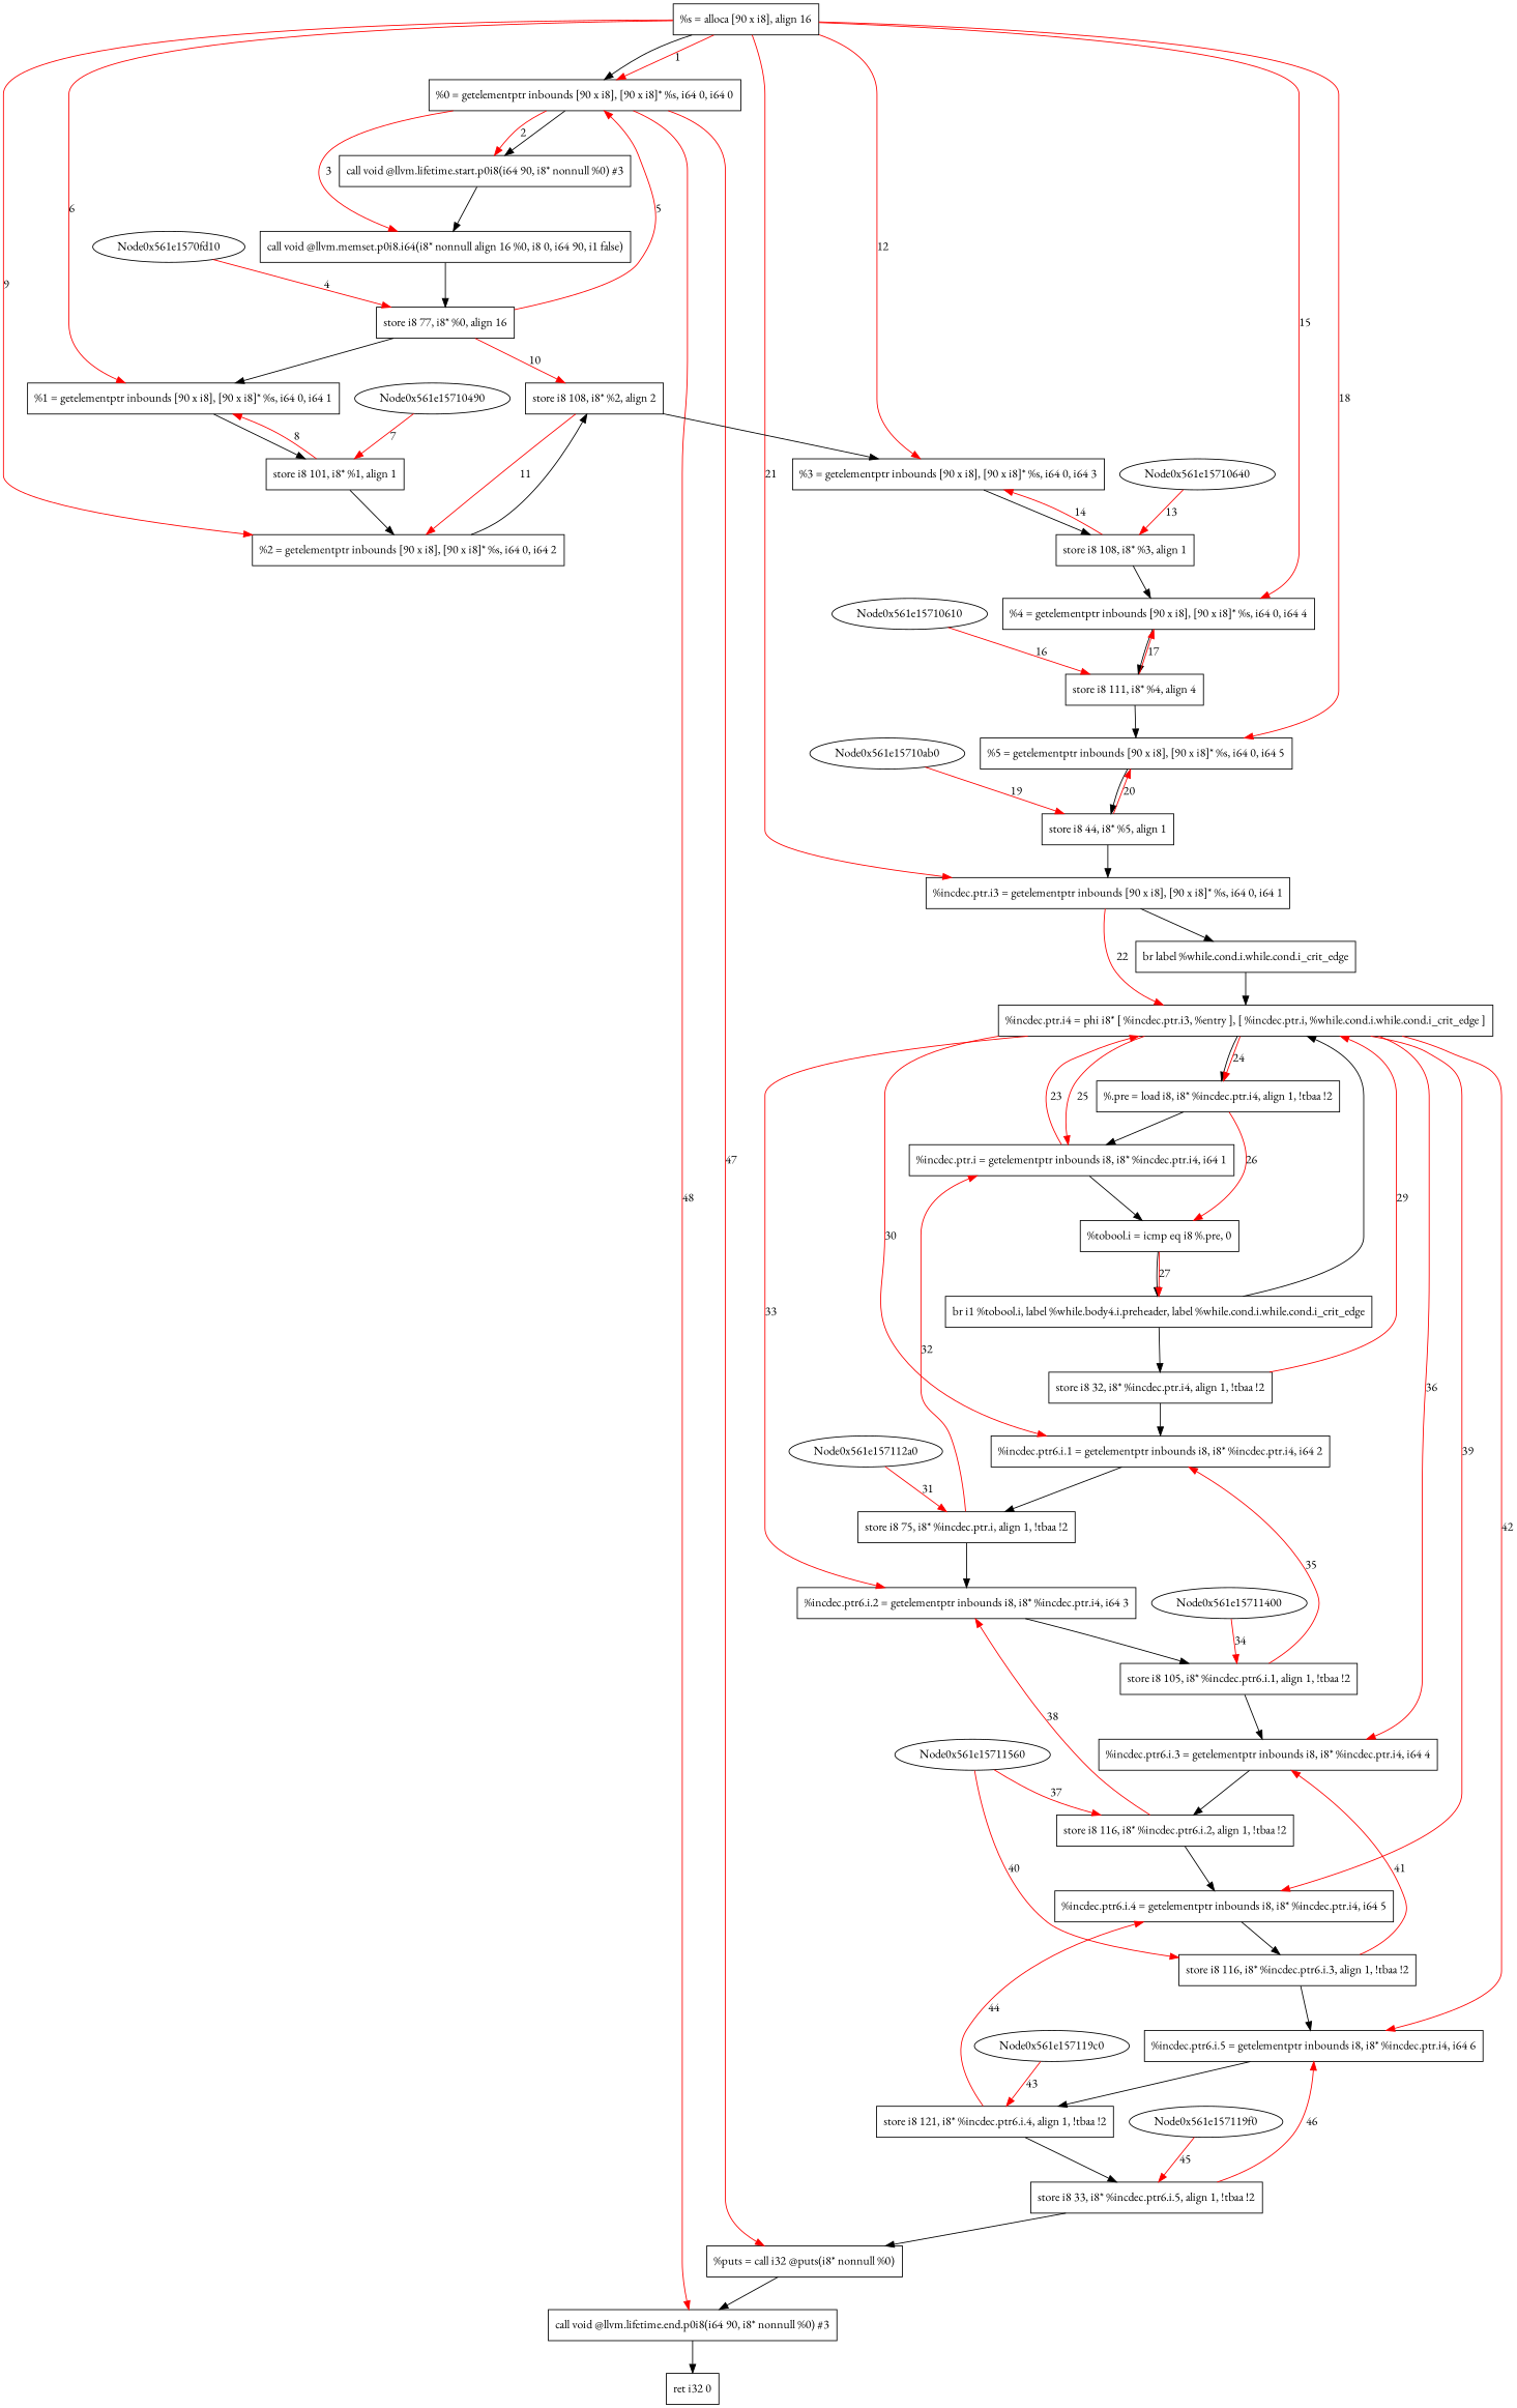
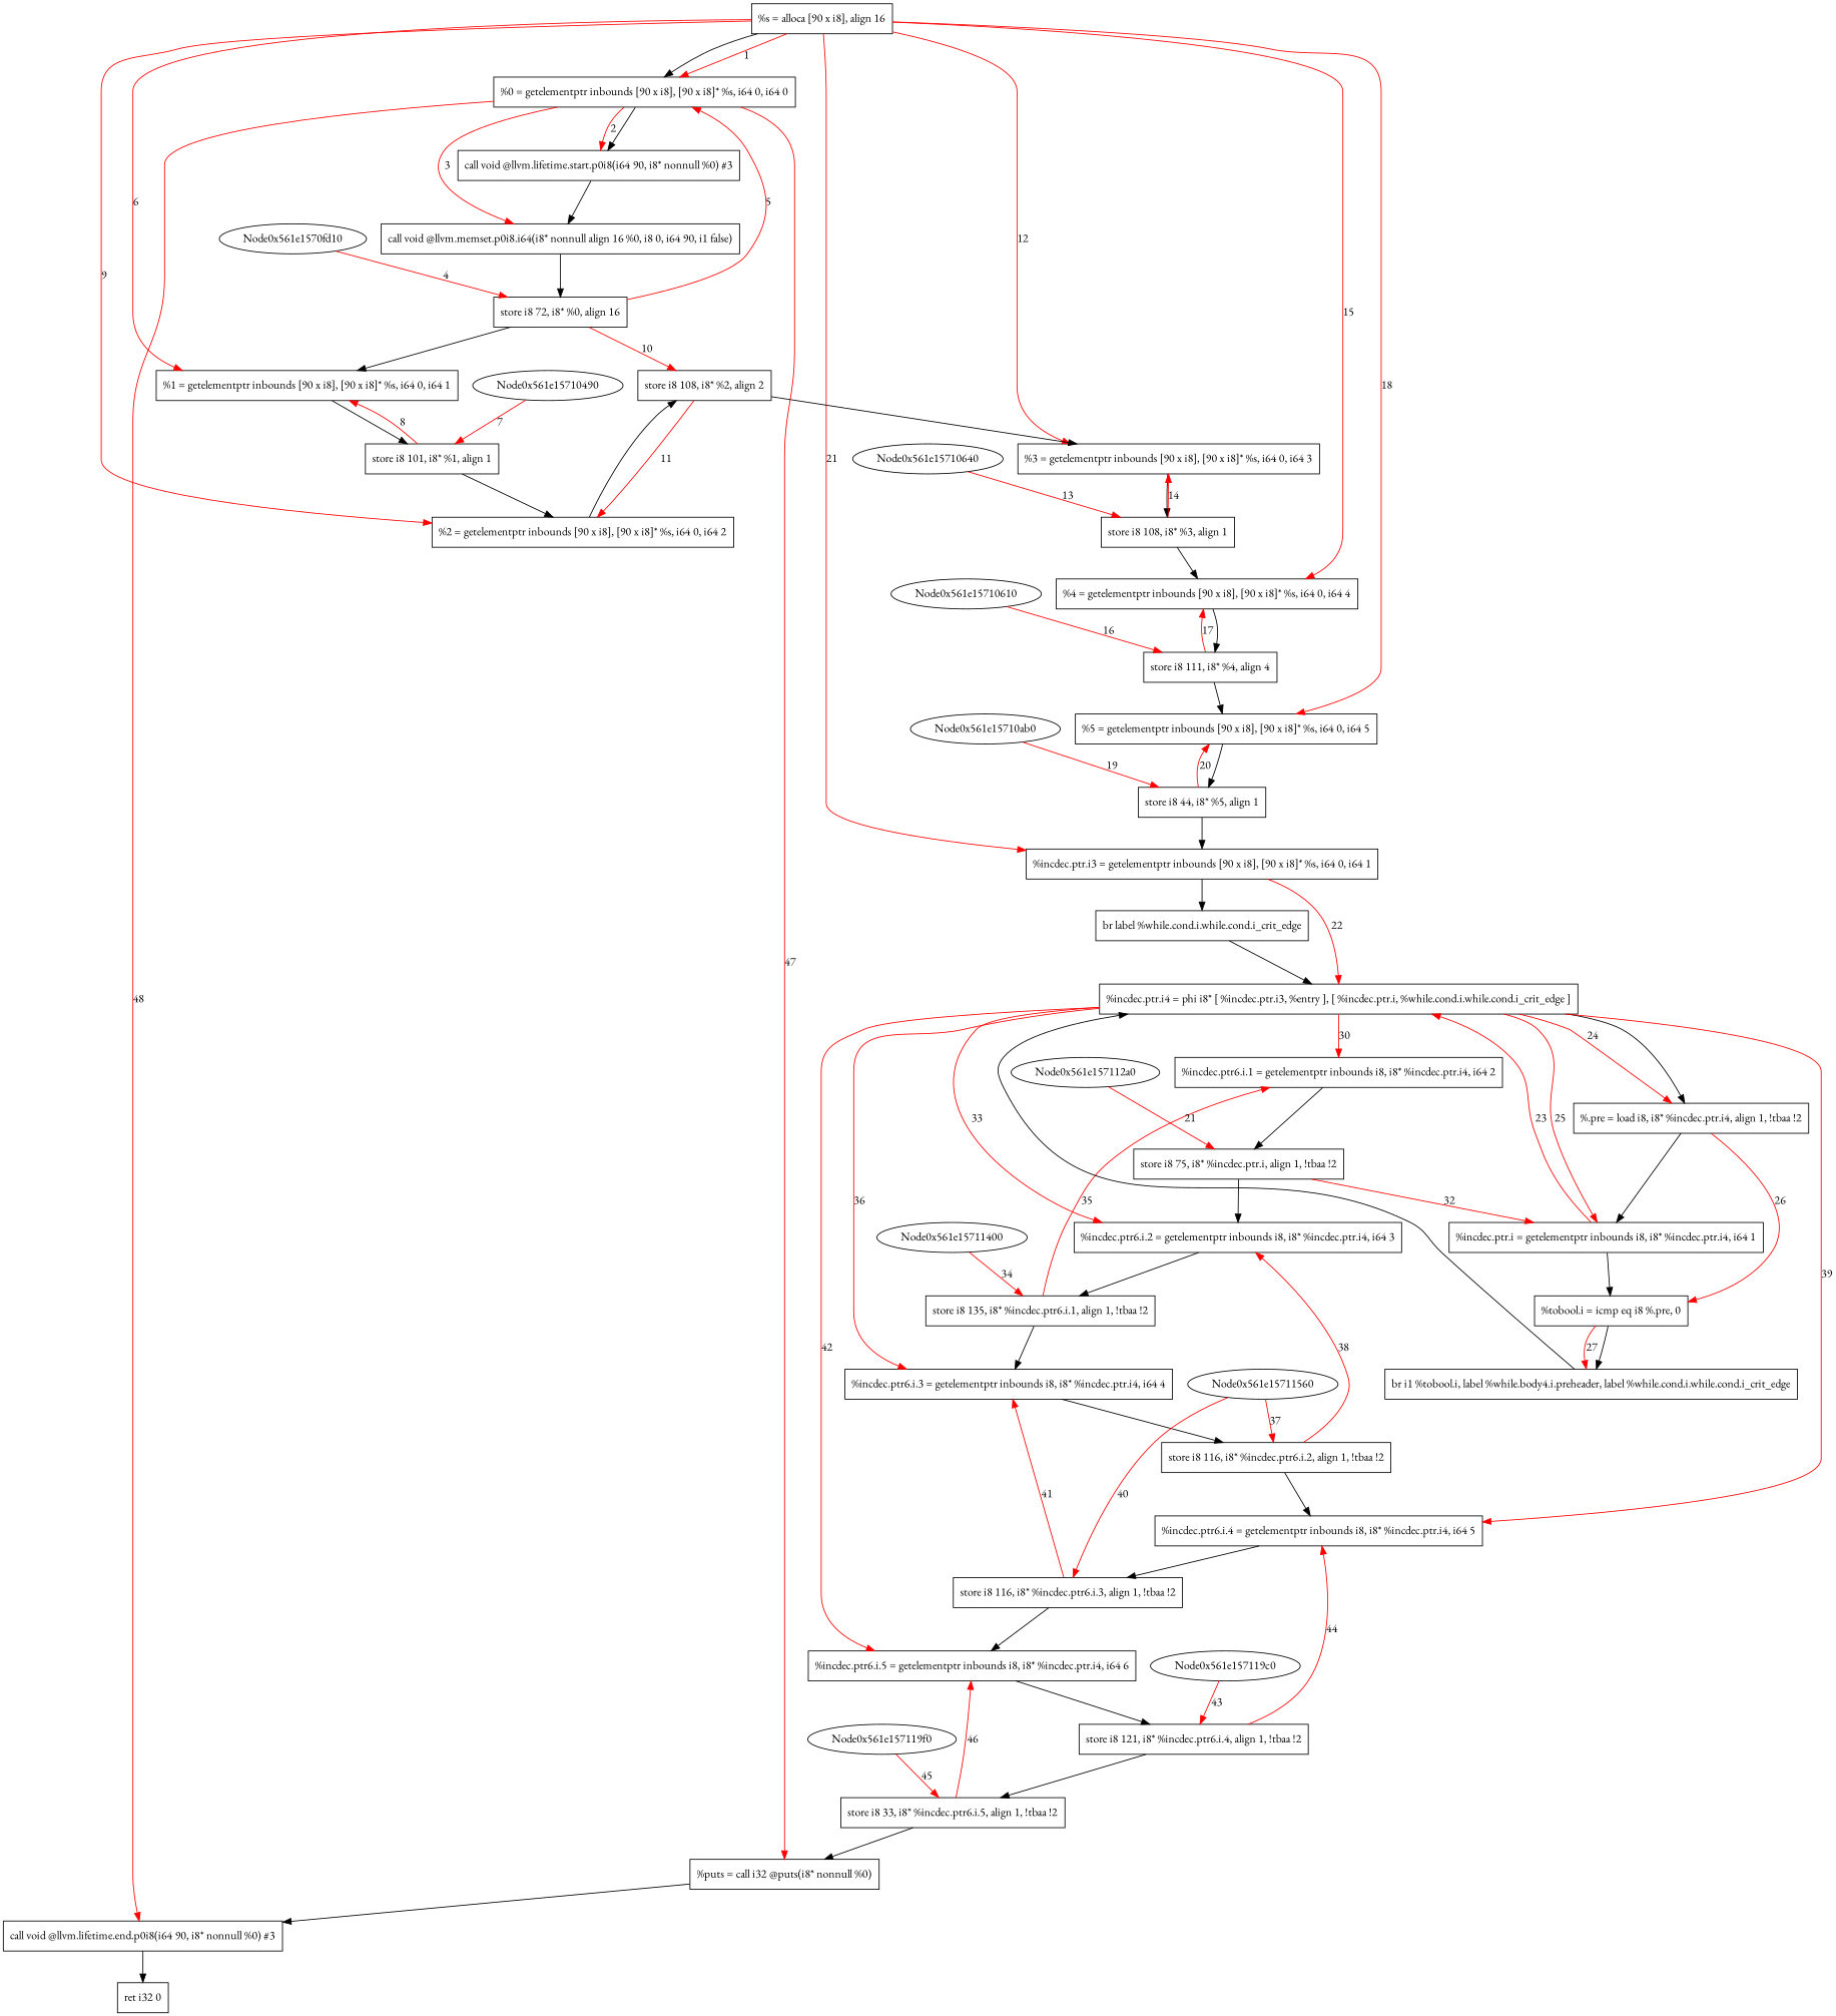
  digraph {
    fontname="EB Garamond"
    node [fontname="EB Garamond" shape=record]
    edge [fontname="EB Garamond" color=red]
    n1 [label="  %s = alloca [90 x i8], align 16"]
    n2 [label="  %0 = getelementptr inbounds [90 x i8], [90 x i8]* %s, i64 0, i64 0"]
    n3 [label="  %1 = getelementptr inbounds [90 x i8], [90 x i8]* %s, i64 0, i64 1"]
    n4 [label="  %2 = getelementptr inbounds [90 x i8], [90 x i8]* %s, i64 0, i64 2"]
    n5 [label="  %3 = getelementptr inbounds [90 x i8], [90 x i8]* %s, i64 0, i64 3"]
    n6 [label="  %4 = getelementptr inbounds [90 x i8], [90 x i8]* %s, i64 0, i64 4"]
    n7 [label="  %5 = getelementptr inbounds [90 x i8], [90 x i8]* %s, i64 0, i64 5"]
    n8 [label="  %incdec.ptr.i3 = getelementptr inbounds [90 x i8], [90 x i8]* %s, i64 0, i64 1"]
    n9 [label="  call void @llvm.lifetime.start.p0i8(i64 90, i8* nonnull %0) #3"]
    n10 [label="  call void @llvm.memset.p0i8.i64(i8* nonnull align 16 %0, i8 0, i64 90, i1 false)"]
    n11 [label="  %puts = call i32 @puts(i8* nonnull %0)"]
    n12 [label="  call void @llvm.lifetime.end.p0i8(i64 90, i8* nonnull %0) #3"]
    n13 [label="  store i8 101, i8* %1, align 1"]
    n14 [label="  store i8 108, i8* %2, align 2"]
    n15 [label="  store i8 108, i8* %3, align 1"]
    n16 [label="  store i8 111, i8* %4, align 4"]
    n17 [label="  store i8 44, i8* %5, align 1"]
    n18 [label="  br label %while.cond.i.while.cond.i_crit_edge"]
    n19 [label="  %incdec.ptr.i4 = phi i8* [ %incdec.ptr.i3, %entry ], [ %incdec.ptr.i, %while.cond.i.while.cond.i_crit_edge ]"]
-   n20 [label="store i8 77, i8* %0, align 16"]
+   n20 [label="  store i8 72, i8* %0, align 16"]
    n21 [label="  ret i32 0"]
    n22 [label="  %.pre = load i8, i8* %incdec.ptr.i4, align 1, !tbaa !2"]
    n23 [label="  %incdec.ptr.i = getelementptr inbounds i8, i8* %incdec.ptr.i4, i64 1"]
    n24 [label="  %incdec.ptr6.i.1 = getelementptr inbounds i8, i8* %incdec.ptr.i4, i64 2"]
    n25 [label="  %incdec.ptr6.i.2 = getelementptr inbounds i8, i8* %incdec.ptr.i4, i64 3"]
    n26 [label="  %incdec.ptr6.i.3 = getelementptr inbounds i8, i8* %incdec.ptr.i4, i64 4"]
    n27 [label="  %incdec.ptr6.i.4 = getelementptr inbounds i8, i8* %incdec.ptr.i4, i64 5"]
    n28 [label="  %incdec.ptr6.i.5 = getelementptr inbounds i8, i8* %incdec.ptr.i4, i64 6"]
    n29 [label="  %tobool.i = icmp eq i8 %.pre, 0"]
    n30 [label="  store i8 75, i8* %incdec.ptr.i, align 1, !tbaa !2"]
-   n31 [label="  store i8 105, i8* %incdec.ptr6.i.1, align 1, !tbaa !2"]
+   n31 [label="store i8 135, i8* %incdec.ptr6.i.1, align 1, !tbaa !2"]
    n32 [label="  store i8 116, i8* %incdec.ptr6.i.2, align 1, !tbaa !2"]
    n33 [label="  store i8 116, i8* %incdec.ptr6.i.3, align 1, !tbaa !2"]
    n34 [label="  store i8 121, i8* %incdec.ptr6.i.4, align 1, !tbaa !2"]
    n35 [label="  br i1 %tobool.i, label %while.body4.i.preheader, label %while.cond.i.while.cond.i_crit_edge"]
-   n36 [label="  store i8 32, i8* %incdec.ptr.i4, align 1, !tbaa !2"]
    n37 [label="  store i8 33, i8* %incdec.ptr6.i.5, align 1, !tbaa !2"]
    Node0x561e1570fd10 [shape=""]
    Node0x561e15710490 [shape=""]
    Node0x561e15710640 [shape=""]
    Node0x561e15710610 [shape=""]
    Node0x561e15710ab0 [shape=""]
    Node0x561e157112a0 [shape=""]
    Node0x561e15711400 [shape=""]
    Node0x561e15711560 [shape=""]
    Node0x561e157119c0 [shape=""]
    Node0x561e157119f0 [shape=""]
    n1 -> n2 [color=""]
    n1 -> n2 [label=1]
    n1 -> n3 [label=6]
    n1 -> n4 [label=9]
    n1 -> n5 [label=12]
    n1 -> n6 [label=15]
    n1 -> n7 [label=18]
    n1 -> n8 [label=21]
    n2 -> n9 [color=""]
    n2 -> n9 [label=2]
    n2 -> n10 [label=3]
    n2 -> n11 [label=47]
    n2 -> n12 [label=48]
    n3 -> n13 [color=""]
    n4 -> n14 [color=""]
    n5 -> n15 [color=""]
    n6 -> n16 [color=""]
    n7 -> n17 [color=""]
    n8 -> n18 [color=""]
    n8 -> n19 [label=22]
    n9 -> n10 [color=""]
    n10 -> n20 [color=""]
    n11 -> n12 [color=""]
    n12 -> n21 [color=""]
    n13 -> n3 [label=8]
    n13 -> n4 [color=""]
    n14 -> n4 [label=11]
    n14 -> n5 [color=""]
    n15 -> n5 [label=14]
    n15 -> n6 [color=""]
    n16 -> n6 [label=17]
    n16 -> n7 [color=""]
    n17 -> n7 [label=20]
    n17 -> n8 [color=""]
    n18 -> n19 [color=""]
    n19 -> n22 [color=""]
    n19 -> n22 [label=24]
    n19 -> n23 [label=25]
    n19 -> n24 [label=30]
    n19 -> n25 [label=33]
    n19 -> n26 [label=36]
    n19 -> n27 [label=39]
    n19 -> n28 [label=42]
    n20 -> n2 [label=5]
    n20 -> n3 [color=""]
    n20 -> n14 [label=10]
    n22 -> n23 [color=""]
    n22 -> n29 [label=26]
    n23 -> n19 [label=23]
    n23 -> n29 [color=""]
    n24 -> n30 [color=""]
    n25 -> n31 [color=""]
    n26 -> n32 [color=""]
    n27 -> n33 [color=""]
    n28 -> n34 [color=""]
    n29 -> n35 [color=""]
    n29 -> n35 [label=27]
    n30 -> n23 [label=32]
    n30 -> n25 [color=""]
    n31 -> n24 [label=35]
    n31 -> n26 [color=""]
    n32 -> n25 [label=38]
    n32 -> n27 [color=""]
    n33 -> n26 [label=41]
    n33 -> n28 [color=""]
    n34 -> n27 [label=44]
    n34 -> n37 [color=""]
    n35 -> n19 [color=""]
-   n35 -> n36 [color=""]
-   n36 -> n19 [label=29]
-   n36 -> n24 [color=""]
    n37 -> n11 [color=""]
    n37 -> n28 [label=46]
    Node0x561e1570fd10 -> n20 [label=4]
    Node0x561e15710490 -> n13 [label=7]
    Node0x561e15710640 -> n15 [label=13]
    Node0x561e15710610 -> n16 [label=16]
    Node0x561e15710ab0 -> n17 [label=19]
-   Node0x561e157112a0 -> n30 [label=31]
+   Node0x561e157112a0 -> n30 [label=21]
    Node0x561e15711400 -> n31 [label=34]
    Node0x561e15711560 -> n32 [label=37]
    Node0x561e15711560 -> n33 [label=40]
    Node0x561e157119c0 -> n34 [label=43]
    Node0x561e157119f0 -> n37 [label=45]
  }
